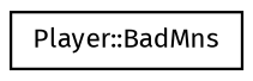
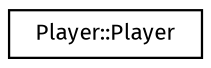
  digraph {
    rankdir=LR
    fontname="Fira Sans"
-   n1 [color=black fillcolor=white fontname="Fira Sans" fontsize=10 height=0.2 label="Player::BadMns" shape=record style=filled width=0.4]
+   n1 [color=black fillcolor=white fontname="Fira Sans" fontsize=10 height=0.2 label="Player::Player" shape=record style=filled width=0.4]
  }
